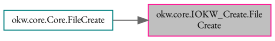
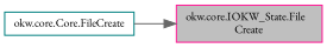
  digraph {
    rankdir=RL
    fontname="EB Garamond"
    node [fontname="EB Garamond" fontsize=10 shape=record style=filled]
-   n1 [color=deeppink fillcolor=grey75 fontcolor=black height=0.2 label="okw.core.IOKW_Create.File\lCreate" width=0.4]
+   n1 [color=deeppink fillcolor=grey75 fontcolor=black height=0.2 label="okw.core.IOKW_State.File\lCreate" width=0.4]
    n2 [color=teal fillcolor=white height=0.2 label="okw.core.Core.FileCreate" width=0.4]
    n1 -> n2 [color=gray40 dir=back fontname="EB Garamond" fontsize=10 labelfontname=Helvetica labelfontsize=10 style=solid]
  }
